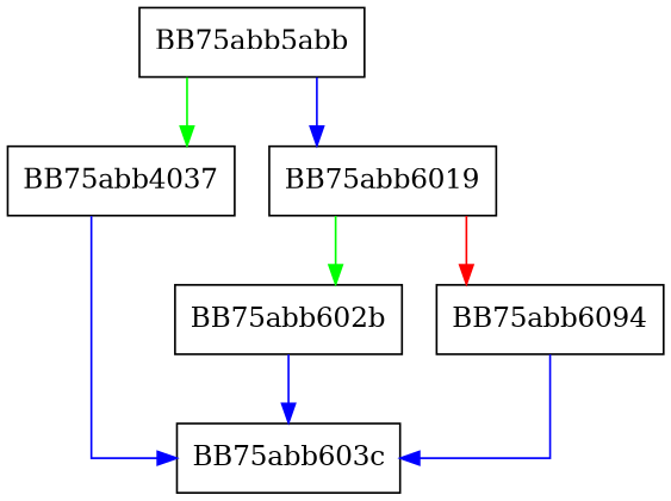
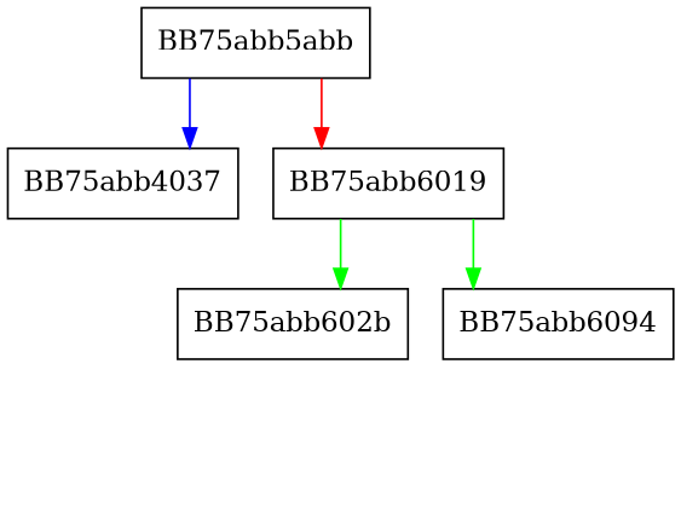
  digraph {
    splines=ortho
    node [shape=box]
    edge [color=blue]
    n1 [label=BB75abb5abb]
    n2 [label=BB75abb4037]
    BB75abb6019
-   BB75abb603c
    BB75abb602b
    n6 [label=BB75abb6094]
-   n1 -> n2 [color=green]
-   n1 -> BB75abb6019
-   n2 -> BB75abb603c
+   n1 -> n2
+   n1 -> BB75abb6019 [color=red]
    BB75abb6019 -> BB75abb602b [color=green]
-   BB75abb6019 -> n6 [color=red]
-   BB75abb602b -> BB75abb603c
-   n6 -> BB75abb603c
+   BB75abb6019 -> n6 [color=green]
  }
